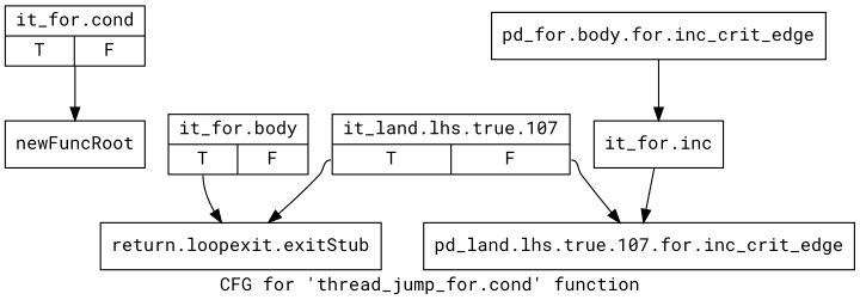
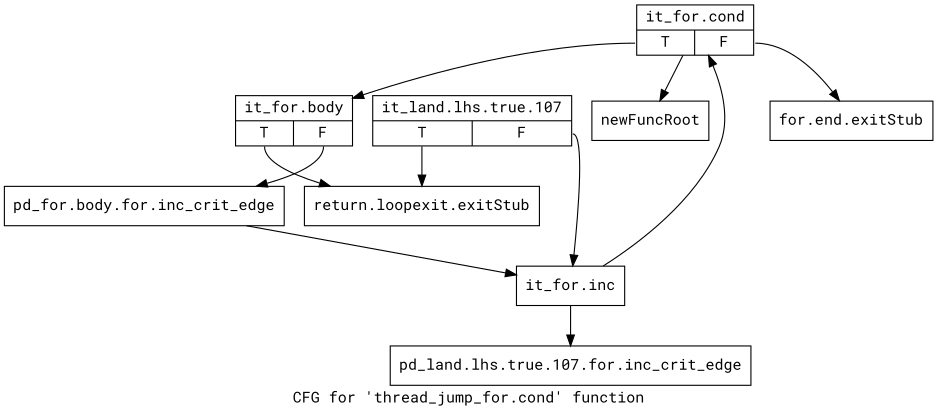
  digraph {
    fontname="Roboto Mono"
    label="CFG for 'thread_jump_for.cond' function"
    node [fontname="Roboto Mono" shape=record]
    edge [fontname="Roboto Mono"]
    n1 [label="{newFuncRoot}"]
    n2 [label="{it_for.cond|{<s0>T|<s1>F}}"]
+   n3 [label="{for.end.exitStub}"]
    n4 [label="{it_for.body|{<s0>T|<s1>F}}"]
    n5 [label="{return.loopexit.exitStub}"]
    n6 [label="{pd_for.body.for.inc_crit_edge}"]
    n7 [label="{it_land.lhs.true.107|{<s0>T|<s1>F}}"]
    n8 [label="{pd_land.lhs.true.107.for.inc_crit_edge}"]
    n9 [label="{it_for.inc}"]
    n2 -> n1
+   n2 -> n3 [tailport=s1]
+   n2 -> n4 [tailport=s0]
    n4 -> n5 [tailport=s0]
+   n4 -> n6 [tailport=s1]
    n6 -> n9
    n7 -> n5 [tailport=s0]
-   n7 -> n8 [tailport=s1]
+   n7 -> n9 [tailport=s1]
+   n9 -> n2
    n9 -> n8
  }
